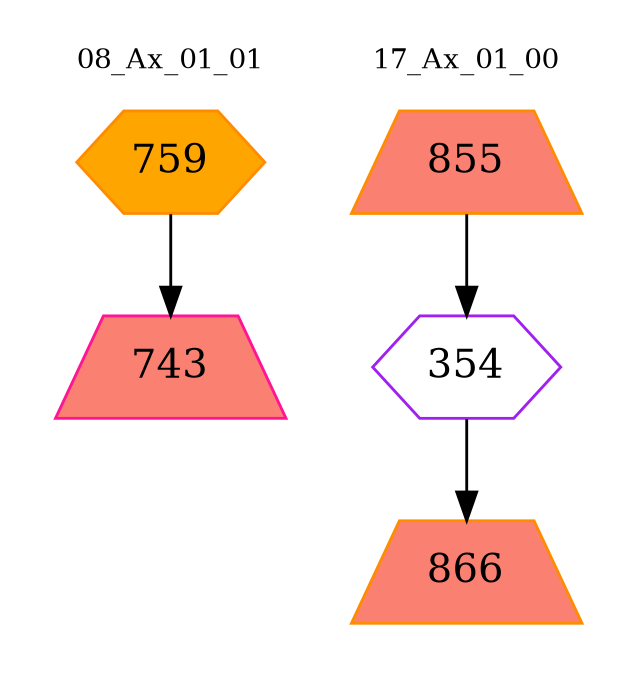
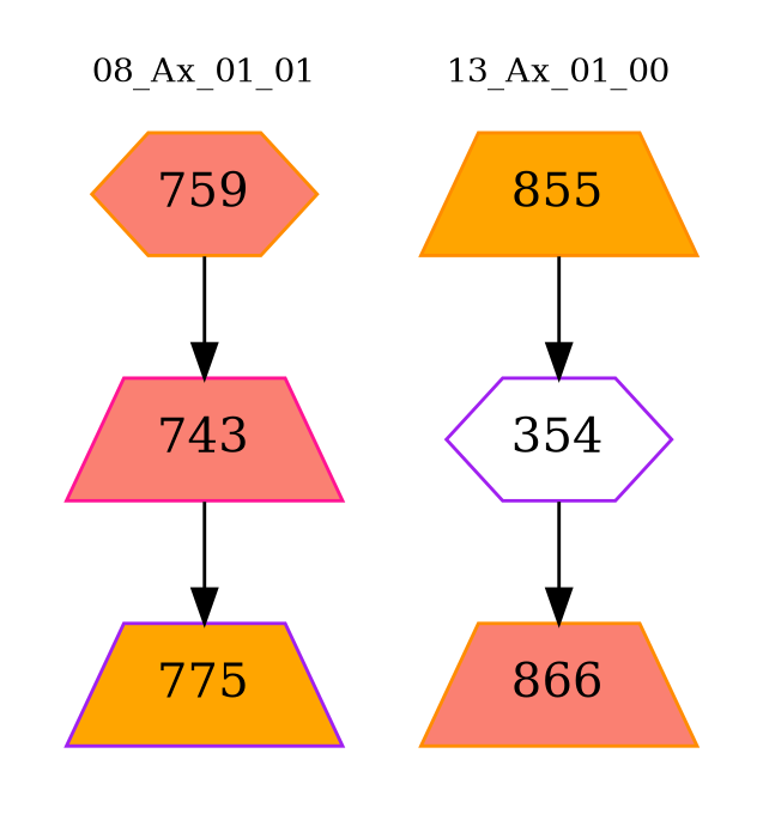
  digraph {
    node [color=darkorange fillcolor=salmon shape=trapezium style=filled]
    edge [color=black]
-   n1 [fillcolor=orange label=759 shape=hexagon]
+   n1 [label=759 shape=hexagon]
    n2 [color=deeppink label=743]
-   n4 [label=855]
+   n3 [color=purple fillcolor=orange label=775]
+   n4 [fillcolor=orange label=855]
    n5 [color=purple fillcolor=white label=354 shape=hexagon]
    n6 [label=866]
    subgraph cluster_1 {
      color=white
      fontsize=10
      label="08_Ax_01_01"
      n1
      n2
+     n3
    }
    subgraph cluster_2 {
      color=white
      fontsize=10
-     label="17_Ax_01_00"
+     label="13_Ax_01_00"
      n4
      n5
      n6
    }
    n1 -> n2
+   n2 -> n3
    n4 -> n5
    n5 -> n6
  }
